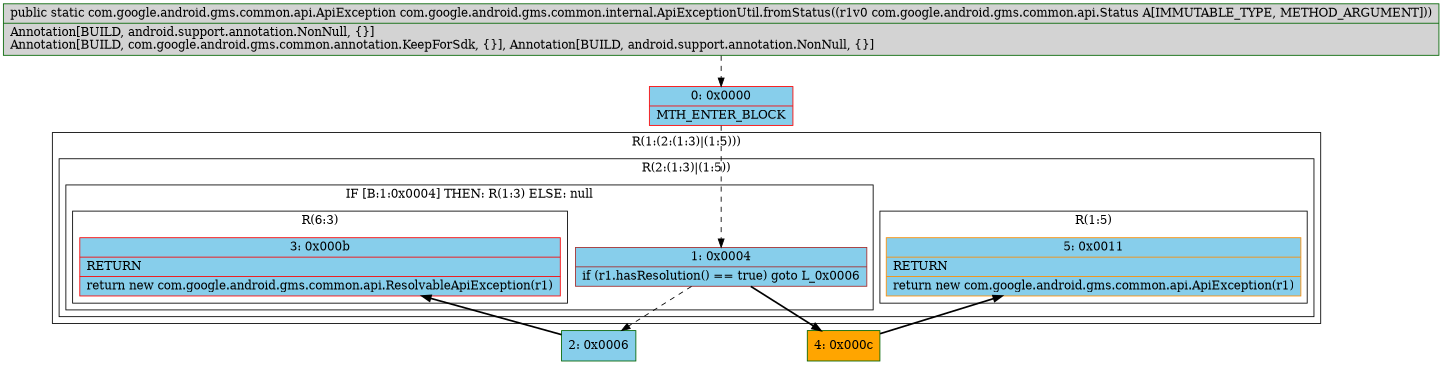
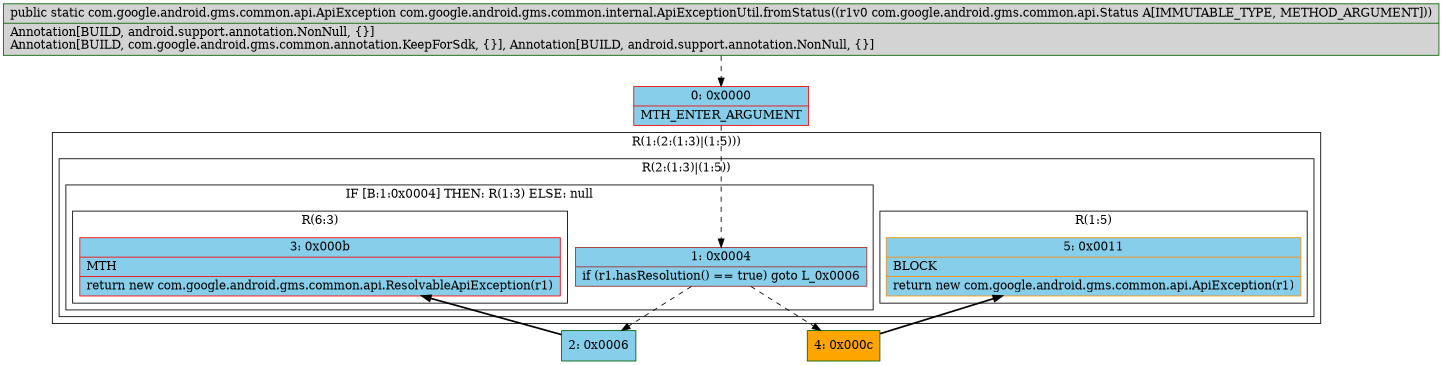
  digraph {
    node [color=darkgreen fillcolor=skyblue shape=record style=filled]
    edge [style=dashed]
-   n1 [color=red label="{3\:\ 0x000b|RETURN\l|return new com.google.android.gms.common.api.ResolvableApiException(r1)\l}"]
+   n1 [color=red label="{3\:\ 0x000b|MTH\l|return new com.google.android.gms.common.api.ResolvableApiException(r1)\l}"]
    n2 [color=brown label="{1\:\ 0x0004|if (r1.hasResolution() == true) goto L_0x0006\l}"]
-   n3 [color=darkorange label="{5\:\ 0x0011|RETURN\l|return new com.google.android.gms.common.api.ApiException(r1)\l}"]
+   n3 [color=darkorange label="{5\:\ 0x0011|BLOCK\l|return new com.google.android.gms.common.api.ApiException(r1)\l}"]
    n4 [label="{2\:\ 0x0006}"]
    n5 [fillcolor=orange label="{4\:\ 0x000c}"]
-   n6 [color=red label="{0\:\ 0x0000|MTH_ENTER_BLOCK\l}"]
+   n6 [color=red label="{0\:\ 0x0000|MTH_ENTER_ARGUMENT\l}"]
    n7 [fillcolor=lightgrey label="{public static com.google.android.gms.common.api.ApiException com.google.android.gms.common.internal.ApiExceptionUtil.fromStatus((r1v0 com.google.android.gms.common.api.Status A[IMMUTABLE_TYPE, METHOD_ARGUMENT]))  | Annotation[BUILD, android.support.annotation.NonNull, \{\}]\lAnnotation[BUILD, com.google.android.gms.common.annotation.KeepForSdk, \{\}], Annotation[BUILD, android.support.annotation.NonNull, \{\}]\l}"]
    subgraph cluster_1 {
      label="R(1:(2:(1:3)|(1:5)))"
      subgraph cluster_2 {
        label="R(2:(1:3)|(1:5))"
        subgraph cluster_3 {
          label="IF [B:1:0x0004] THEN: R(1:3) ELSE: null"
          n2
          subgraph cluster_4 {
            label="R(6:3)"
            n1
          }
        }
        subgraph cluster_5 {
          label="R(1:5)"
          n3
        }
      }
    }
    n2 -> n4
-   n2 -> n5 [style=bold]
+   n2 -> n5
    n4 -> n1 [style=bold]
    n5 -> n3 [style=bold]
    n6 -> n2
    n7 -> n6
  }
